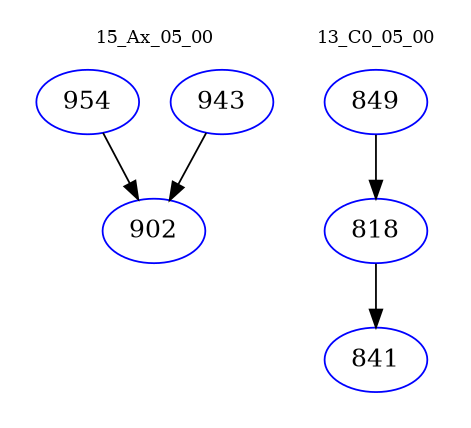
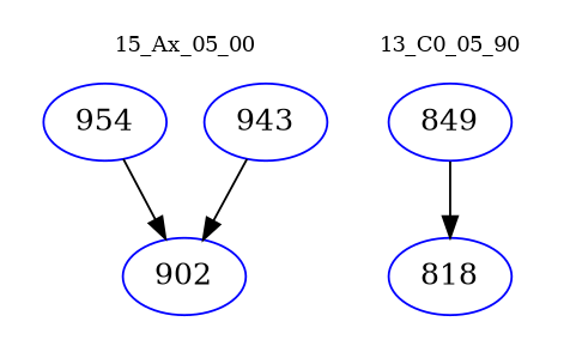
  digraph {
    node [color=blue]
    edge [color=black]
    n1 [label=943]
    n2 [label=902]
    n3 [label=954]
    n4 [label=849]
    n5 [label=818]
-   n6 [label=841]
    subgraph cluster_1 {
      color=white
      fontsize=10
      label="15_Ax_05_00"
      n1
      n2
      n3
    }
    subgraph cluster_2 {
      color=white
      fontsize=10
-     label="13_C0_05_00"
+     label="13_C0_05_90"
      n4
      n5
-     n6
    }
    n1 -> n2
    n3 -> n2
    n4 -> n5
-   n5 -> n6
  }
